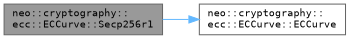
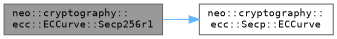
  digraph {
    rankdir=LR
    fontname="DejaVu Sans Mono"
    node [fontname="DejaVu Sans Mono" fontsize=10 shape=box style=filled]
    n1 [color=gray40 fillcolor=grey60 fontcolor=black height=0.2 label="neo::cryptography::\lecc::ECCurve::Secp256r1" width=0.4]
-   n2 [color=grey40 fillcolor=white height=0.2 label="neo::cryptography::\lecc::ECCurve::ECCurve" width=0.4]
+   n2 [color=grey40 fillcolor=white height=0.2 label="neo::cryptography::\lecc::Secp::ECCurve" width=0.4]
    n1 -> n2 [color=steelblue1 fontname="DejaVu Sans Mono" fontsize=10 labelfontname=Helvetica labelfontsize=10 style=solid]
  }
